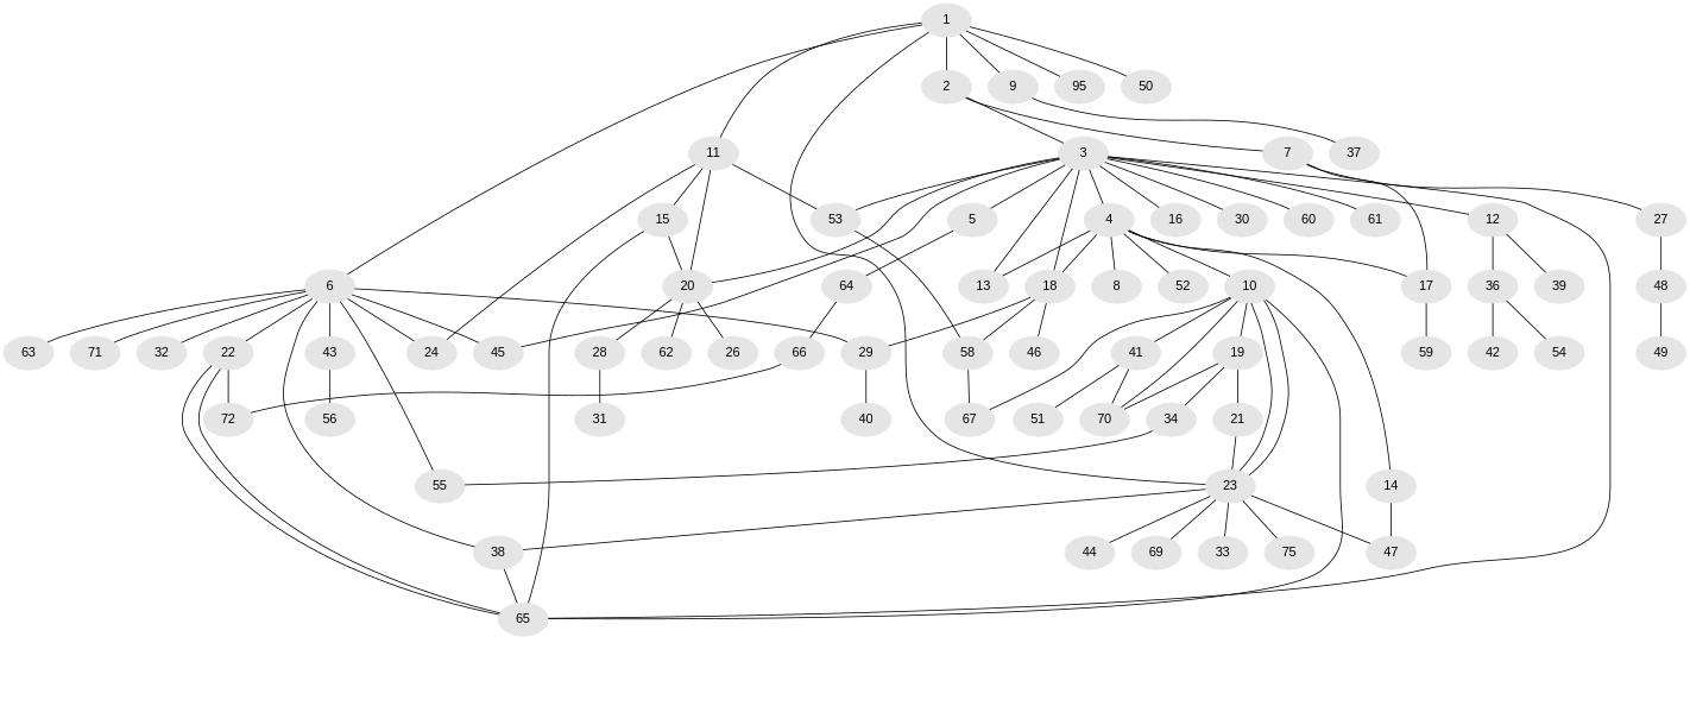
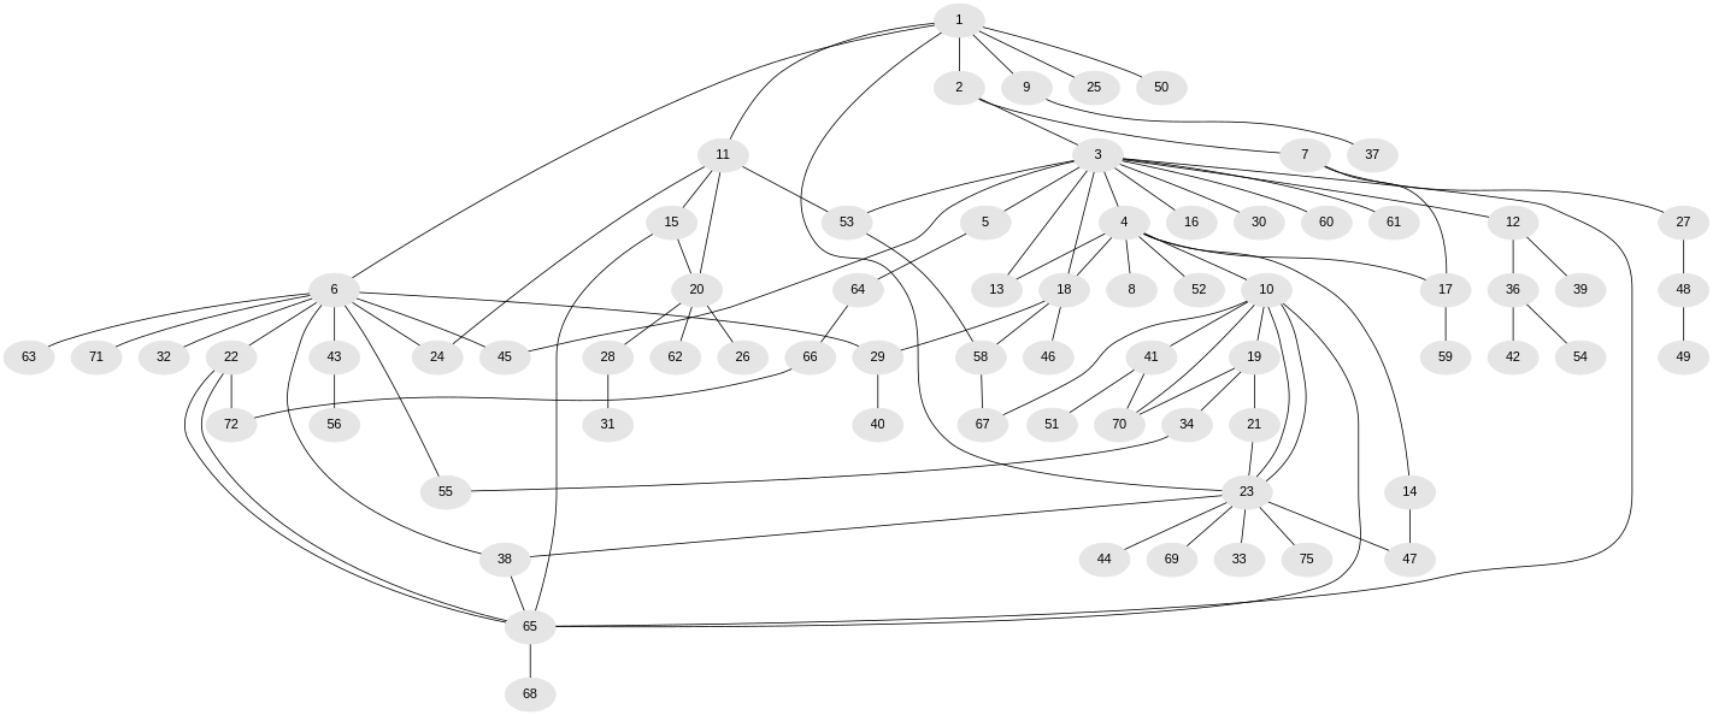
  graph {
    fontname="Liberation Sans"
    node [color=gray90 fontname="Liberation Sans" style=filled]
    edge [fontname="Liberation Sans"]
    1
    2
    6
    9
    11
    23
-   25 [label=95]
+   25
    50
    3
    7
    45
    22
    24
    29
    32
    38
    43
    55
    63
    71
    37
    20
    53
    15
    47
    33
    n27 [label=75]
    44
    69
    4
    5
    12
    13
    16
    18
    30
    60
    61
    65
    17
    27
    8
    10
    14
    52
    64
    36
    39
    46
    58
    26
    28
    62
+   68
    19
    41
    67
    70
    59
    66
    72
    40
    56
    48
    21
    34
    51
    42
    54
    31
    49
    1 -- 2
    1 -- 6
    1 -- 9
    1 -- 11
    1 -- 23
    1 -- 25
    1 -- 50
    2 -- 3
    2 -- 7
    6 -- 45
    6 -- 22
    6 -- 24
    6 -- 29
    6 -- 32
    6 -- 38
    6 -- 43
    6 -- 55
    6 -- 63
    6 -- 71
    9 -- 37
    11 -- 24
    11 -- 20
    11 -- 53
    11 -- 15
    23 -- 38
    23 -- 47
    23 -- 33
    23 -- n27
    23 -- 44
    23 -- 69
    3 -- 45
-   3 -- 20
    3 -- 53
    3 -- 4
    3 -- 5
    3 -- 12
    3 -- 13
    3 -- 16
    3 -- 18
    3 -- 30
    3 -- 60
    3 -- 61
    3 -- 65
    7 -- 17
    7 -- 27
    22 -- 65
    22 -- 65
    22 -- 72
    29 -- 40
    38 -- 65
    43 -- 56
    20 -- 26
    20 -- 28
    20 -- 62
    53 -- 58
    15 -- 20
    15 -- 65
    4 -- 13
    4 -- 18
    4 -- 17
    4 -- 8
    4 -- 10
    4 -- 14
    4 -- 52
    5 -- 64
    12 -- 36
    12 -- 39
    18 -- 29
    18 -- 46
    18 -- 58
+   65 -- 68
    17 -- 59
    27 -- 48
    10 -- 23
    10 -- 23
    10 -- 65
    10 -- 19
    10 -- 41
    10 -- 67
    10 -- 70
    14 -- 47
    64 -- 66
    36 -- 42
    36 -- 54
    58 -- 67
    28 -- 31
    19 -- 70
    19 -- 21
    19 -- 34
    41 -- 70
    41 -- 51
    66 -- 72
    48 -- 49
    21 -- 23
    34 -- 55
  }
